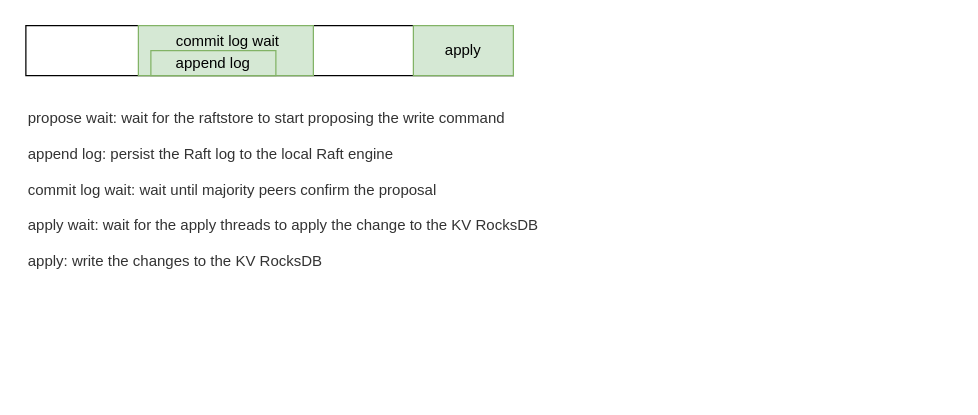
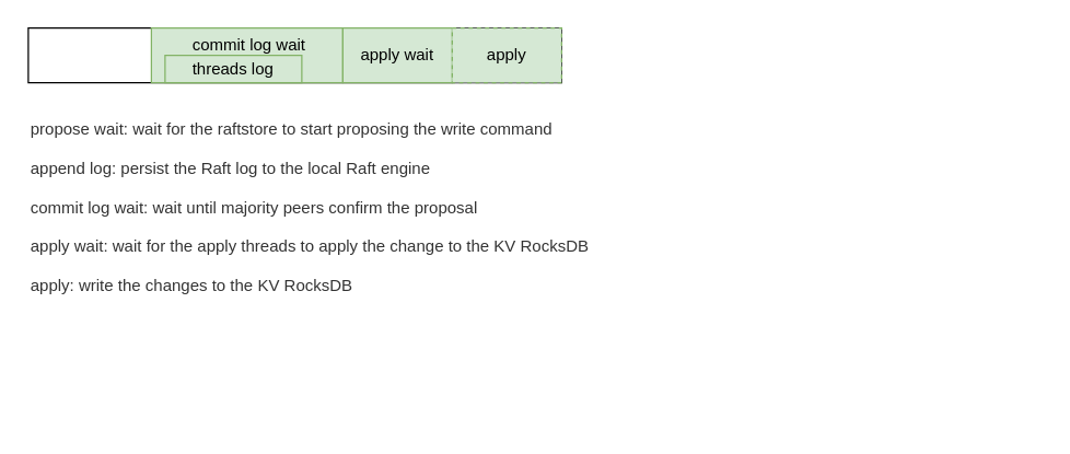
  <mxCell id="0" />
  <mxCell id="1" parent="0" />
  <mxCell id="2" value="" style="rounded=0;whiteSpace=wrap;html=1;" parent="1" vertex="1"><mxGeometry x="20" y="20" width="390" height="40" as="geometry" /></mxCell>
  <mxCell id="3" value="&amp;nbsp;commit log wait&lt;br&gt;&amp;nbsp; &amp;nbsp;" style="rounded=0;whiteSpace=wrap;html=1;fillColor=#d5e8d4;strokeColor=#82b366;" parent="1" vertex="1"><mxGeometry x="110" y="20" width="140" height="40" as="geometry" /></mxCell>
  <mxCell id="4" value="&lt;span style=&quot;color: rgb(51, 51, 51); text-align: center;&quot;&gt;propose wait: wait for the raftstore to start proposing the write command&lt;br&gt;&lt;br&gt;append log: persist the Raft log to the local Raft engine&lt;br&gt;&lt;br&gt;commit log wait: wait until majority peers confirm the proposal&lt;br&gt;&lt;br&gt;apply wait: wait for the apply threads to apply the change to the KV RocksDB&lt;br&gt;&lt;br&gt;apply: write the changes to the KV RocksDB&lt;br&gt;&lt;/span&gt;" style="text;html=1;strokeColor=none;fillColor=none;align=left;verticalAlign=top;whiteSpace=wrap;rounded=0;" parent="1" vertex="1"><mxGeometry x="20" y="80" width="740" height="230" as="geometry" /></mxCell>
- <mxCell id="5" value="append log" style="rounded=0;whiteSpace=wrap;html=1;fillColor=#d5e8d4;strokeColor=#82b366;" parent="1" vertex="1"><mxGeometry x="120" y="40" width="100" height="20" as="geometry" /></mxCell>
- <mxCell id="7" value="apply" style="rounded=0;whiteSpace=wrap;html=1;fillColor=#d5e8d4;strokeColor=#82b366;" parent="1" vertex="1"><mxGeometry x="330" y="20" width="80" height="40" as="geometry" /></mxCell>
+ <mxCell id="5" value="threads log" style="rounded=0;whiteSpace=wrap;html=1;fillColor=#d5e8d4;strokeColor=#82b366;" parent="1" vertex="1"><mxGeometry x="120" y="40" width="100" height="20" as="geometry" /></mxCell>
+ <mxCell id="6" value="apply wait" style="rounded=0;whiteSpace=wrap;html=1;fillColor=#d5e8d4;strokeColor=#82b366;" parent="1" vertex="1"><mxGeometry x="250" y="20" width="80" height="40" as="geometry" /></mxCell>
+ <mxCell id="7" value="apply" style="rounded=0;whiteSpace=wrap;html=1;fillColor=#d5e8d4;strokeColor=#82b366;dashed=1;" parent="1" vertex="1"><mxGeometry x="330" y="20" width="80" height="40" as="geometry" /></mxCell>
